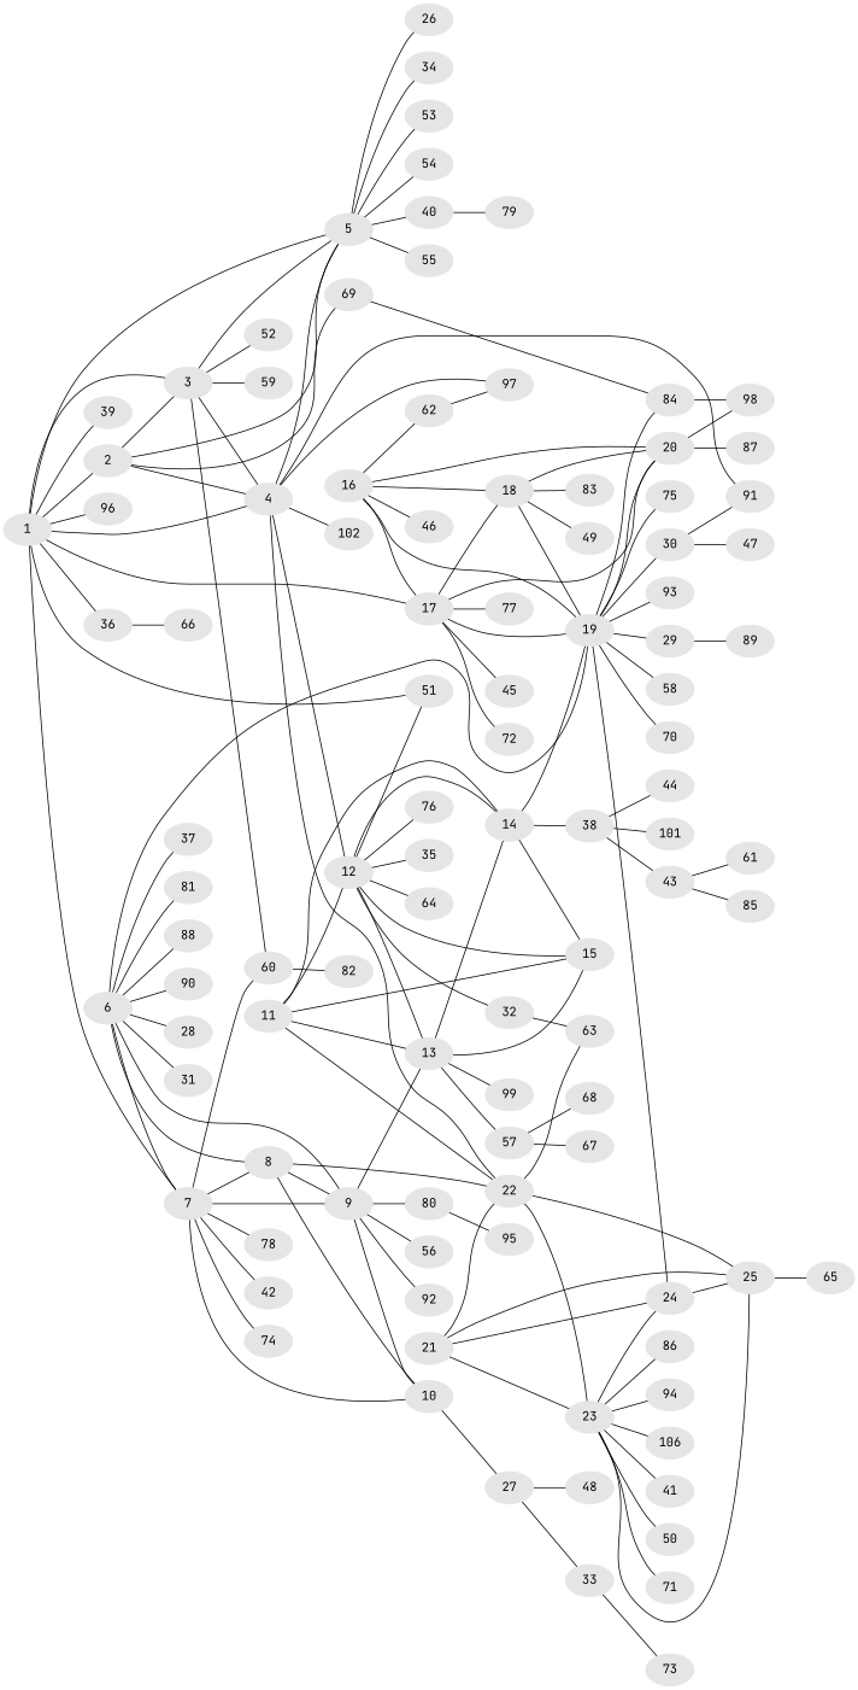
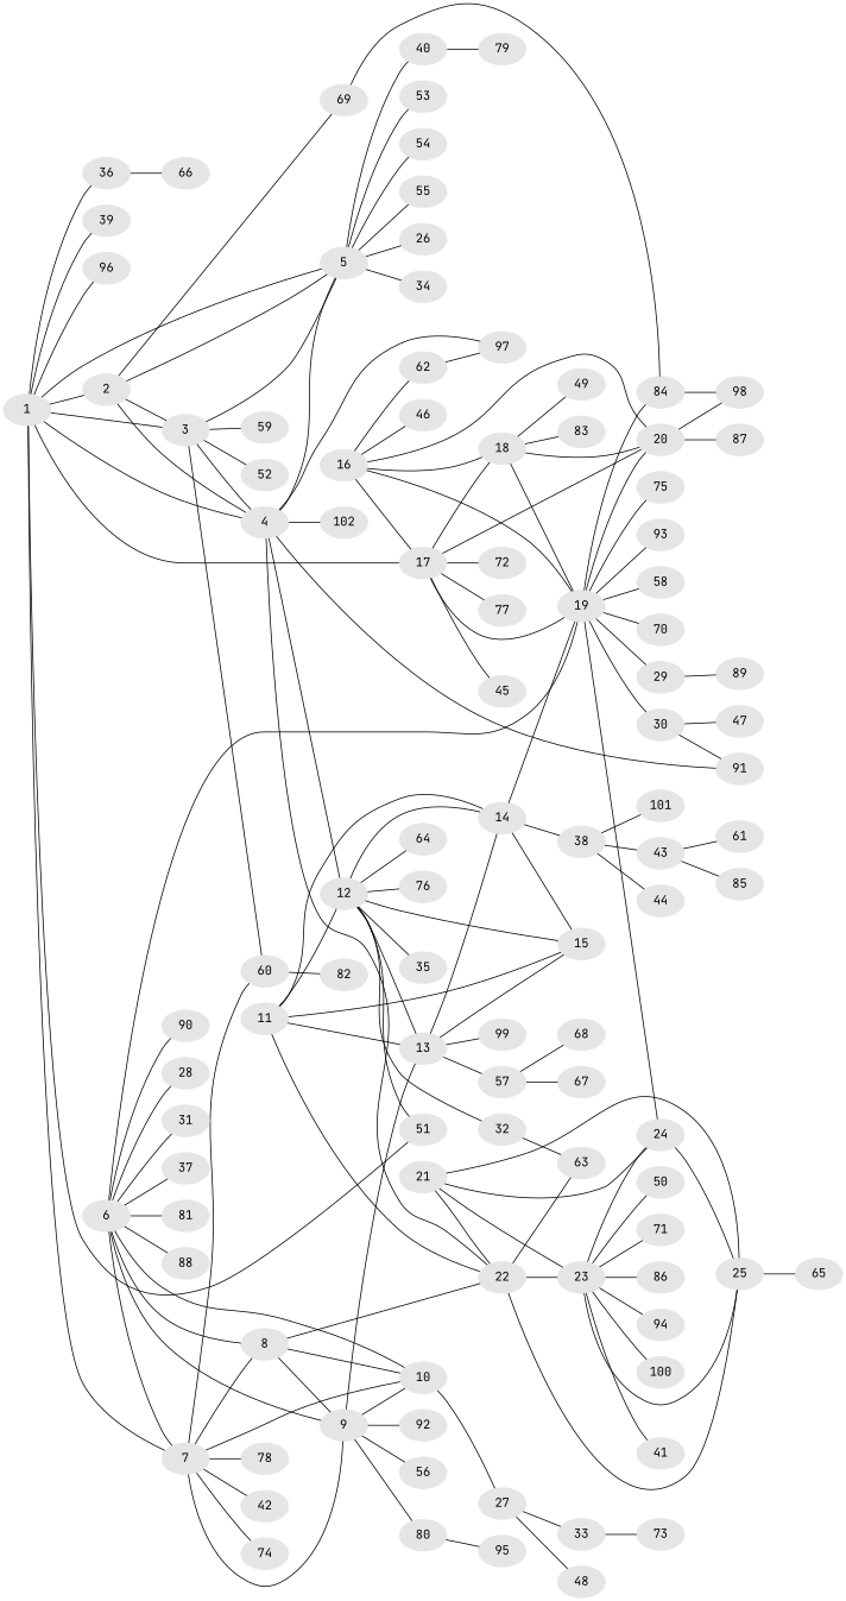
  graph {
    fontname="JetBrains Mono"
    rankdir=LR
    node [color=gray90 fontname="JetBrains Mono" style=filled]
    edge [fontname="JetBrains Mono"]
    1
    2
    3
    4
    5
    7
    17
    36
    39
    51
    96
    69
    52
    59
    60
    12
    22
    91
    97
    102
    26
    34
    40
    53
    54
    55
    8
    9
    10
    42
    74
    78
    19
    18
    20
    45
    72
    77
    66
    84
    82
    13
    14
    15
    32
    35
    64
    76
    23
    25
    63
    79
    6
    28
    31
    37
    81
    88
    90
    56
    80
    92
    27
    24
    29
    30
    58
    70
    75
    93
    57
    99
    95
    33
    48
    11
    38
    67
    68
    43
    44
    101
    16
    46
    62
    49
    83
    87
    98
    89
    47
    21
    41
    50
    71
    86
    94
-   100 [label=106]
+   100
    65
    73
    61
    85
    1 -- 2
    1 -- 3
    1 -- 4
    1 -- 5
    1 -- 7
    1 -- 17
    1 -- 36
    1 -- 39
    1 -- 51
    1 -- 96
    2 -- 3
    2 -- 4
    2 -- 5
    2 -- 69
    3 -- 4
    3 -- 5
    3 -- 52
    3 -- 59
    3 -- 60
    4 -- 5
    4 -- 12
    4 -- 22
    4 -- 91
    4 -- 97
    4 -- 102
    5 -- 26
    5 -- 34
    5 -- 40
    5 -- 53
    5 -- 54
    5 -- 55
    7 -- 60
    7 -- 8
    7 -- 9
    7 -- 10
    7 -- 42
    7 -- 74
    7 -- 78
    17 -- 19
    17 -- 18
    17 -- 20
    17 -- 45
    17 -- 72
    17 -- 77
    36 -- 66
    69 -- 84
    60 -- 82
    12 -- 51
    12 -- 13
    12 -- 14
    12 -- 15
    12 -- 32
    12 -- 35
    12 -- 64
    12 -- 76
    22 -- 23
    22 -- 25
    22 -- 63
    40 -- 79
    8 -- 22
    8 -- 9
    8 -- 10
    9 -- 10
    9 -- 13
    9 -- 56
    9 -- 80
    9 -- 92
    10 -- 27
    19 -- 20
    19 -- 84
    19 -- 24
    19 -- 29
    19 -- 30
    19 -- 58
    19 -- 70
    19 -- 75
    19 -- 93
    18 -- 19
    18 -- 20
    18 -- 49
    18 -- 83
    20 -- 87
    20 -- 98
    84 -- 98
    13 -- 14
    13 -- 15
    13 -- 57
    13 -- 99
    14 -- 19
    14 -- 15
    14 -- 38
    32 -- 63
    23 -- 25
    23 -- 24
    23 -- 41
    23 -- 50
    23 -- 71
    23 -- 86
    23 -- 94
    23 -- 100
    25 -- 65
    6 -- 7
    6 -- 8
    6 -- 9
+   6 -- 10
    6 -- 19
    6 -- 28
    6 -- 31
    6 -- 37
    6 -- 81
    6 -- 88
    6 -- 90
    80 -- 95
    27 -- 33
    27 -- 48
    24 -- 25
    29 -- 89
    30 -- 91
    30 -- 47
    57 -- 67
    57 -- 68
    33 -- 73
    11 -- 12
    11 -- 22
    11 -- 13
    11 -- 14
    11 -- 15
    38 -- 43
    38 -- 44
    38 -- 101
    43 -- 61
    43 -- 85
    16 -- 17
    16 -- 19
    16 -- 18
    16 -- 20
    16 -- 46
    16 -- 62
    62 -- 97
    21 -- 22
    21 -- 23
    21 -- 25
    21 -- 24
  }
